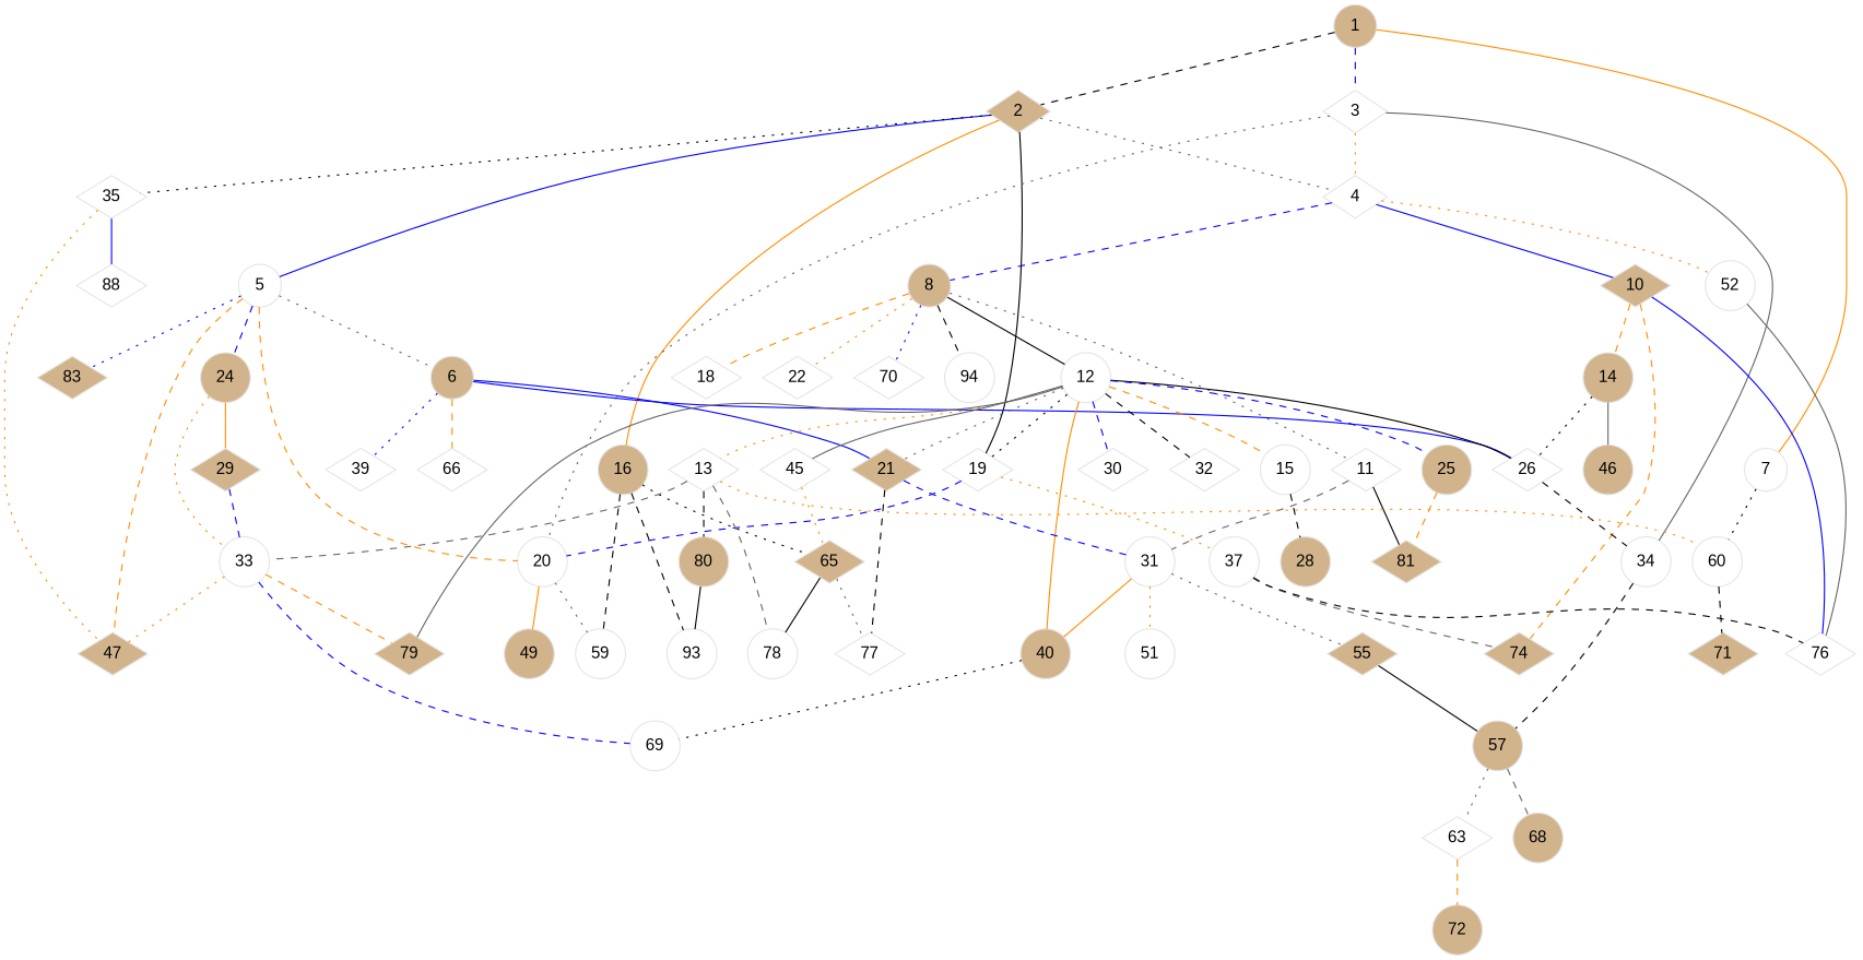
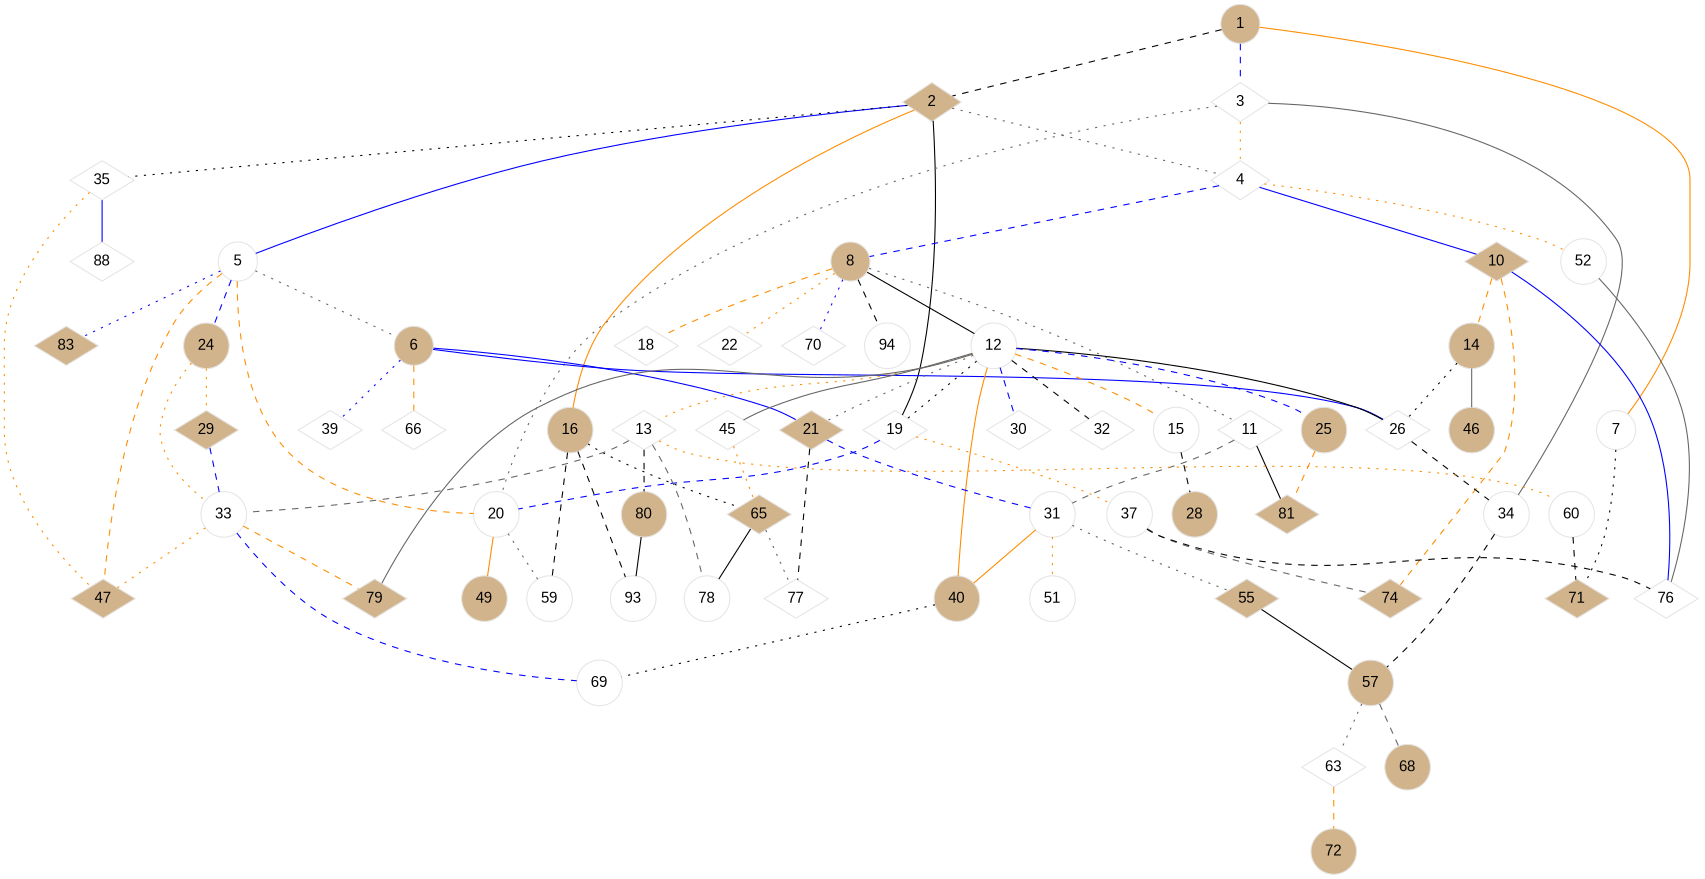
  graph {
    fontname="Liberation Sans"
    node [color=gray90 fillcolor=white fontname="Liberation Sans" shape=circle style=filled]
    edge [color=darkorange fontname="Liberation Sans" style=dashed]
    2 [fillcolor=tan shape=diamond super="+9"]
    4 [shape=diamond]
    5 [super="+56"]
    16 [fillcolor=tan super="+27"]
    19 [shape=diamond super="+23"]
    35 [shape=diamond super="+83"]
    1 [fillcolor=tan]
    3 [shape=diamond super="+73"]
    7 [super="+17"]
    20 [super="+43"]
    34
    60
    8 [fillcolor=tan super="+67"]
    10 [fillcolor=tan shape=diamond super="+36"]
    52 [super="+54"]
    6 [fillcolor=tan super="+58"]
    24 [fillcolor=tan super="+89"]
    47 [fillcolor=tan shape=diamond super="+75"]
    n19 [fillcolor=tan label=83 shape=diamond]
    59 [super="+86"]
    65 [fillcolor=tan shape=diamond super="+84"]
    93
    37 [super="+44"]
    88 [shape=diamond]
    49 [fillcolor=tan]
    57 [fillcolor=tan super="+62"]
    11 [shape=diamond super="+61"]
    12 [super="+38"]
    18 [shape=diamond]
    22 [shape=diamond]
    70 [shape=diamond]
    94
    14 [fillcolor=tan super="+90"]
    74 [fillcolor=tan shape=diamond]
    76 [shape=diamond super="+87"]
    21 [fillcolor=tan shape=diamond super="+64"]
    26 [shape=diamond]
    39 [shape=diamond]
    66 [shape=diamond]
    33 [super="+82"]
    29 [fillcolor=tan shape=diamond]
    31 [super="+50"]
    77 [shape=diamond]
    71 [fillcolor=tan shape=diamond]
    81 [fillcolor=tan shape=diamond]
    13 [shape=diamond super="+42"]
    15
    25 [fillcolor=tan super="+41"]
    30 [shape=diamond]
    32 [shape=diamond super="+53"]
    40 [fillcolor=tan super="+91"]
    45 [shape=diamond super="+48"]
    79 [fillcolor=tan shape=diamond]
    46 [fillcolor=tan]
    51
    55 [fillcolor=tan shape=diamond]
    78
    80 [fillcolor=tan]
    28 [fillcolor=tan]
    69 [super="+92"]
    63 [shape=diamond]
    68 [fillcolor=tan]
    72 [fillcolor=tan]
    2 -- 4 [color=gray40 style=dotted]
    2 -- 5 [color=blue style=solid]
    2 -- 16 [style=solid]
    2 -- 19 [color=black style=solid]
    2 -- 35 [color=black style=dotted]
    4 -- 8 [color=blue]
    4 -- 10 [color=blue style=solid]
    4 -- 52 [style=dotted]
    5 -- 20
    5 -- 6 [color=gray40 style=dotted]
    5 -- 24 [color=blue]
    5 -- 47
    5 -- n19 [color=blue style=dotted]
    16 -- 59 [color=black]
    16 -- 65 [color=black style=dotted]
    16 -- 93 [color=black]
    19 -- 20 [color=blue]
    19 -- 37 [style=dotted]
    35 -- 47 [style=dotted]
    35 -- 88 [color=blue style=solid]
    1 -- 2 [color=black]
    1 -- 3 [color=blue]
    1 -- 7 [style=solid]
    3 -- 4 [style=dotted]
    3 -- 20 [color=gray40 style=dotted]
    3 -- 34 [color=gray40 style=solid]
-   7 -- 60 [color=black style=dotted]
+   7 -- 71 [color=black style=dotted]
    20 -- 59 [color=gray40 style=dotted]
    20 -- 49 [style=solid]
    34 -- 57 [color=black]
    60 -- 71 [color=black]
    8 -- 11 [color=gray40 style=dotted]
    8 -- 12 [color=black style=solid]
    8 -- 18 [weight=2]
    8 -- 22 [style=dotted]
    8 -- 70 [color=blue style=dotted]
    8 -- 94 [color=black]
    10 -- 14
    10 -- 74
    10 -- 76 [color=blue style=solid]
    52 -- 76 [color=gray40 style=solid]
    6 -- 21 [color=blue style=solid]
    6 -- 26 [color=blue style=solid]
    6 -- 39 [color=blue style=dotted]
    6 -- 66
    24 -- 33 [style=dotted]
-   24 -- 29 [style=solid]
+   24 -- 29 [style=dotted]
    65 -- 77 [color=gray40 style=dotted]
    65 -- 78 [color=black style=solid]
    37 -- 74 [color=gray40]
    37 -- 76 [color=black]
    57 -- 63 [color=gray40 style=dotted]
    57 -- 68 [color=gray40]
    11 -- 31 [color=gray40]
    11 -- 81 [color=black style=solid]
    12 -- 19 [color=black style=dotted]
    12 -- 21 [color=gray40 style=dotted]
    12 -- 26 [color=black style=solid]
    12 -- 13 [style=dotted]
    12 -- 15
    12 -- 25 [color=blue]
    12 -- 30 [color=blue]
    12 -- 32 [color=black weight=2]
    12 -- 40 [style=solid]
    12 -- 45 [color=gray40 style=solid]
    12 -- 79 [color=gray40 style=solid]
    14 -- 26 [color=black style=dotted]
    14 -- 46 [color=gray40 style=solid]
    21 -- 31 [color=blue]
    21 -- 77 [color=black]
    26 -- 34 [color=black]
    33 -- 47 [style=dotted]
    33 -- 79
    33 -- 69 [color=blue]
    29 -- 33 [color=blue]
    31 -- 40 [style=solid]
    31 -- 51 [style=dotted]
    31 -- 55 [color=gray40 style=dotted]
    13 -- 60 [style=dotted]
    13 -- 33 [color=gray40]
    13 -- 78 [color=gray40]
    13 -- 80 [color=black]
    15 -- 28 [color=black]
    25 -- 81
    40 -- 69 [color=black style=dotted]
    45 -- 65 [style=dotted]
    55 -- 57 [color=black style=solid]
    80 -- 93 [color=black style=solid]
    63 -- 72
  }
